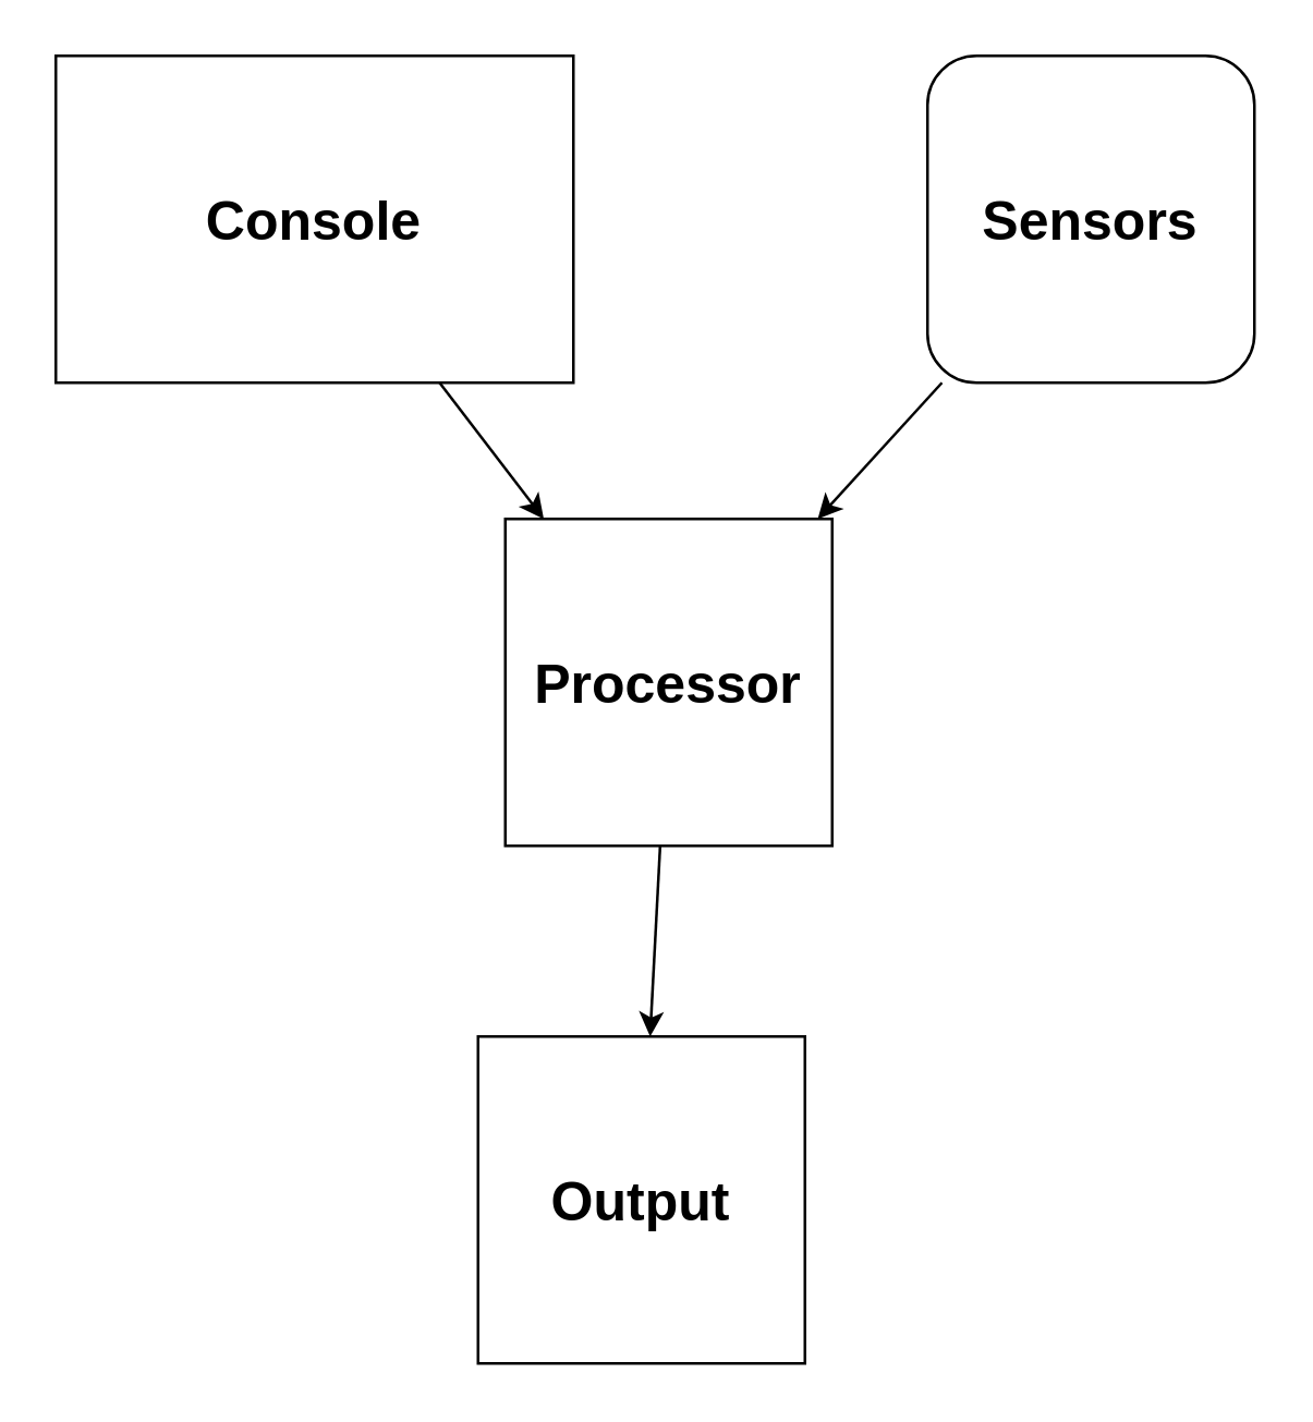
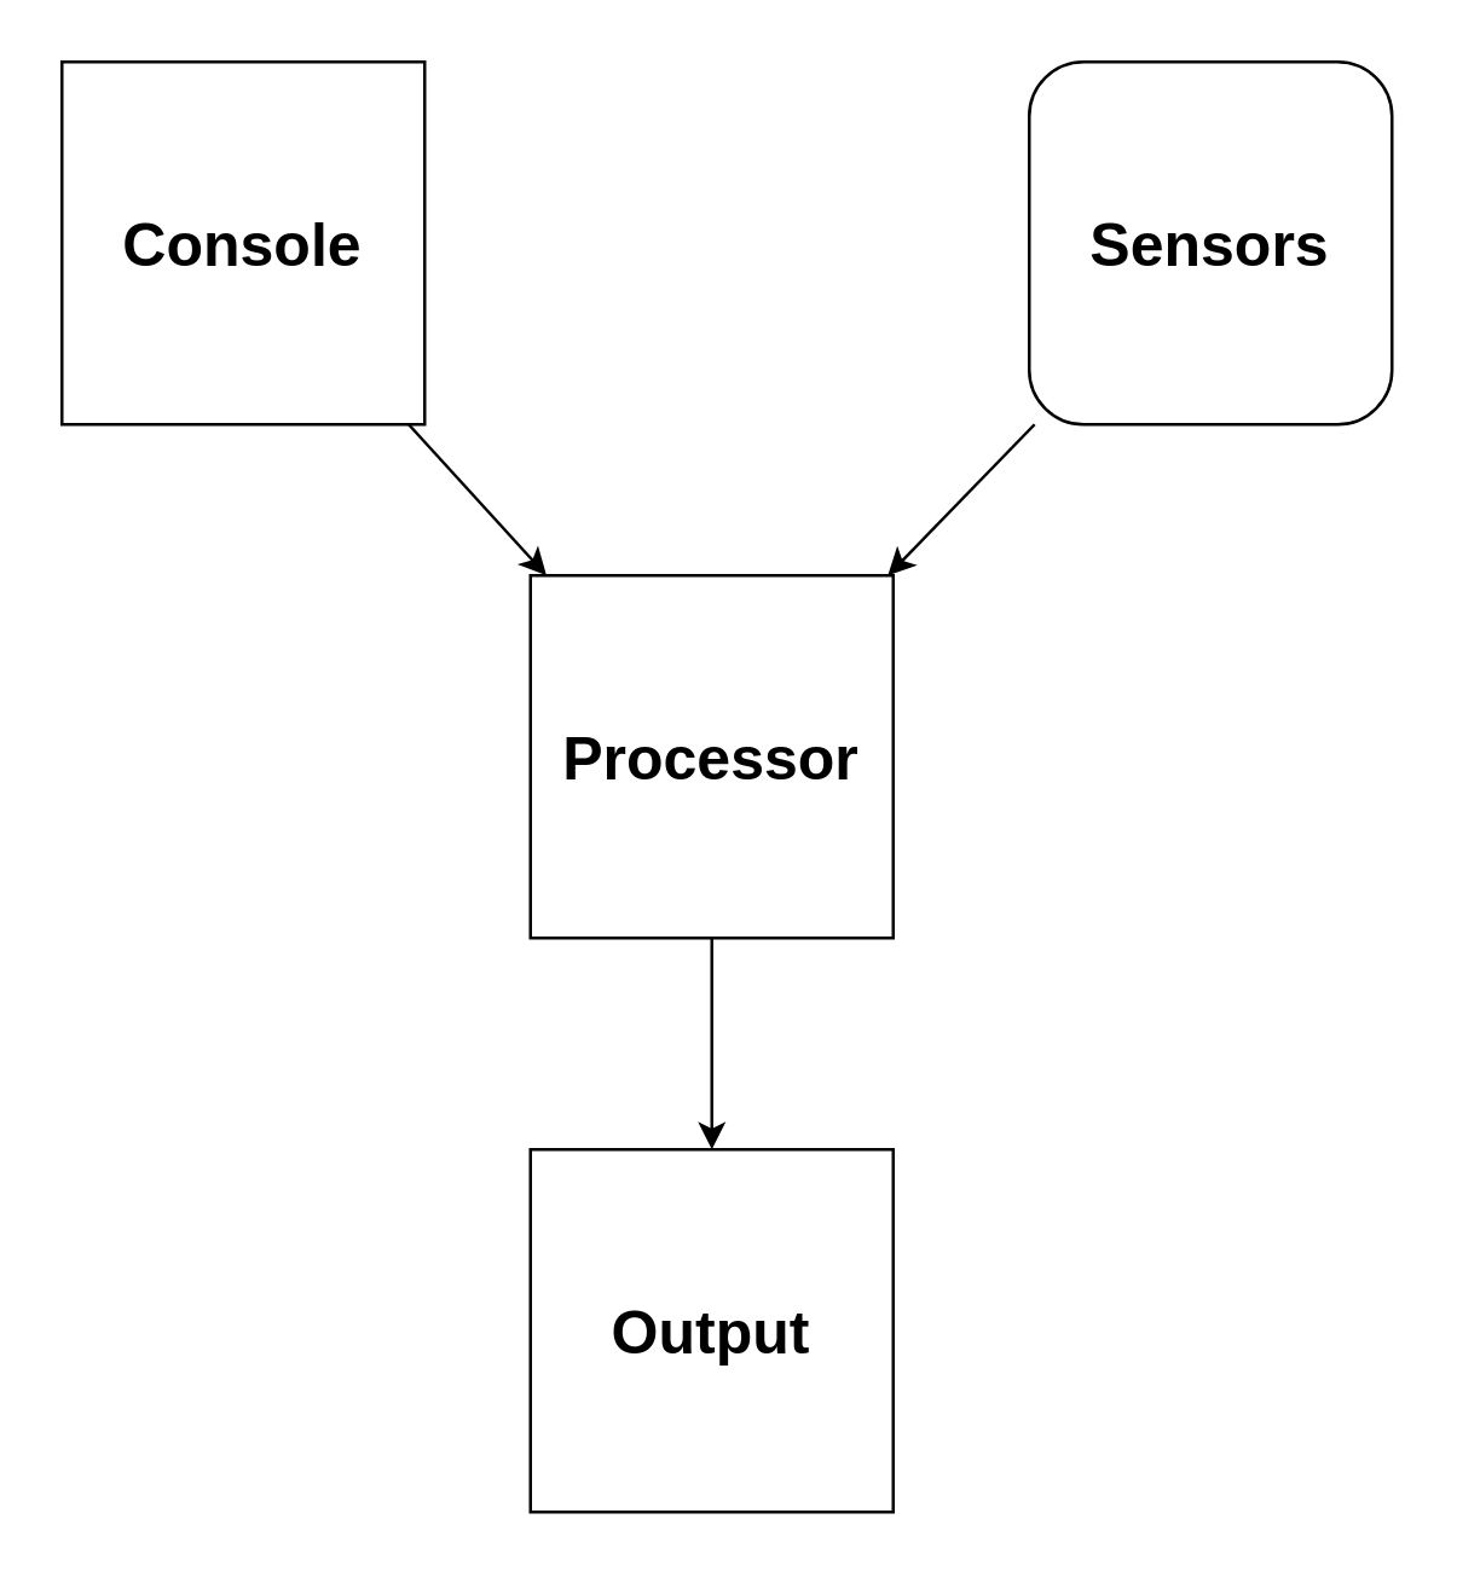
  <mxCell id="0" />
  <mxCell id="1" parent="0" />
  <mxCell id="2" value="&lt;div style=&quot;font-size: 20px&quot;&gt;&lt;font style=&quot;font-size: 20px&quot;&gt;&lt;b&gt;Sensors&lt;/b&gt;&lt;/font&gt;&lt;/div&gt;" style="whiteSpace=wrap;html=1;aspect=fixed;rounded=1;" vertex="1" parent="1"><mxGeometry x="340" y="20" width="120" height="120" as="geometry" /></mxCell>
  <mxCell id="3" value="&lt;div style=&quot;font-size: 20px&quot;&gt;&lt;font style=&quot;font-size: 20px&quot;&gt;&lt;b&gt;Output&lt;/b&gt;&lt;/font&gt;&lt;/div&gt;" style="whiteSpace=wrap;html=1;aspect=fixed;" vertex="1" parent="1"><mxGeometry x="175" y="380" width="120" height="120" as="geometry" /></mxCell>
- <mxCell id="4" value="&lt;div style=&quot;font-size: 20px&quot;&gt;&lt;font style=&quot;font-size: 20px&quot;&gt;&lt;b&gt;Processor&lt;/b&gt;&lt;/font&gt;&lt;/div&gt;" style="whiteSpace=wrap;html=1;aspect=fixed;" vertex="1" parent="1"><mxGeometry x="185" y="190" width="120" height="120" as="geometry" /></mxCell>
- <mxCell id="5" value="&lt;font style=&quot;font-size: 20px&quot;&gt;&lt;b&gt;Console&lt;/b&gt;&lt;/font&gt;" style="whiteSpace=wrap;html=1;aspect=fixed;" vertex="1" parent="1"><mxGeometry x="20" y="20" width="190" height="120" as="geometry" /></mxCell>
+ <mxCell id="4" value="&lt;div style=&quot;font-size: 20px&quot;&gt;&lt;font style=&quot;font-size: 20px&quot;&gt;&lt;b&gt;Processor&lt;/b&gt;&lt;/font&gt;&lt;/div&gt;" style="whiteSpace=wrap;html=1;aspect=fixed;" vertex="1" parent="1"><mxGeometry x="175" y="190" width="120" height="120" as="geometry" /></mxCell>
+ <mxCell id="5" value="&lt;font style=&quot;font-size: 20px&quot;&gt;&lt;b&gt;Console&lt;/b&gt;&lt;/font&gt;" style="whiteSpace=wrap;html=1;aspect=fixed;" vertex="1" parent="1"><mxGeometry x="20" y="20" width="120" height="120" as="geometry" /></mxCell>
  <mxCell id="6" value="" style="endArrow=none;html=1;startArrow=classic;startFill=1;endFill=0;" edge="1" parent="1" source="4" target="5"><mxGeometry width="50" height="50" relative="1" as="geometry"><mxPoint x="-540" y="380" as="sourcePoint" /><mxPoint x="-490" as="targetPoint" y="330" /></mxGeometry></mxCell>
  <mxCell id="7" value="" style="endArrow=none;html=1;startArrow=classic;startFill=1;endFill=0;" edge="1" parent="1" source="4" target="2"><mxGeometry width="50" height="50" relative="1" as="geometry"><mxPoint x="303.636" y="200" as="sourcePoint" /><mxPoint x="401.364" y="100" as="targetPoint" /></mxGeometry></mxCell>
  <mxCell id="8" value="" style="endArrow=classic;html=1;" edge="1" parent="1" source="4" target="3"><mxGeometry width="50" height="50" relative="1" as="geometry"><mxPoint x="305" y="230.947" as="sourcePoint" /><mxPoint x="660" y="59.053" as="targetPoint" /></mxGeometry></mxCell>
